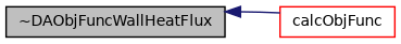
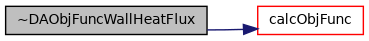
  digraph {
    rankdir=LR
    node [fontname=Helvetica fontsize=10 shape=record]
    n1 [color=black fillcolor=grey75 fontcolor=black height=0.2 label="~DAObjFuncWallHeatFlux" style=filled width=0.4]
    n2 [color=red height=0.2 label=calcObjFunc width=0.4]
-   n2 -> n1 [color=midnightblue fontname=Helvetica fontsize=10 labelfontname=Helvetica labelfontsize=10 style=solid]
+   n1 -> n2 [color=midnightblue fontname=Helvetica fontsize=10 labelfontname=Helvetica labelfontsize=10 style=solid]
  }
